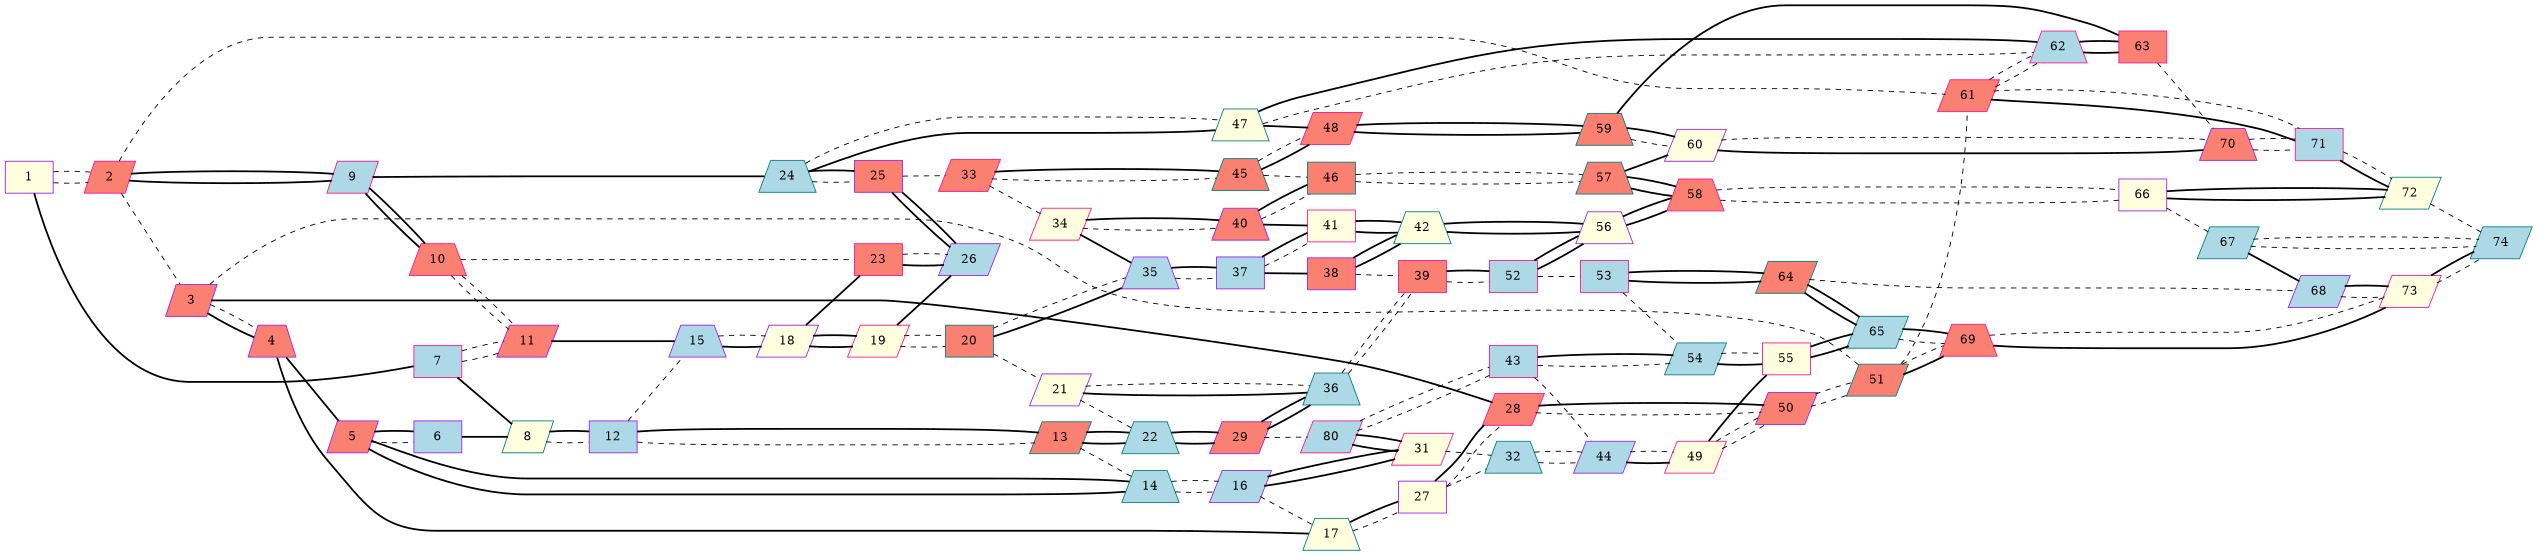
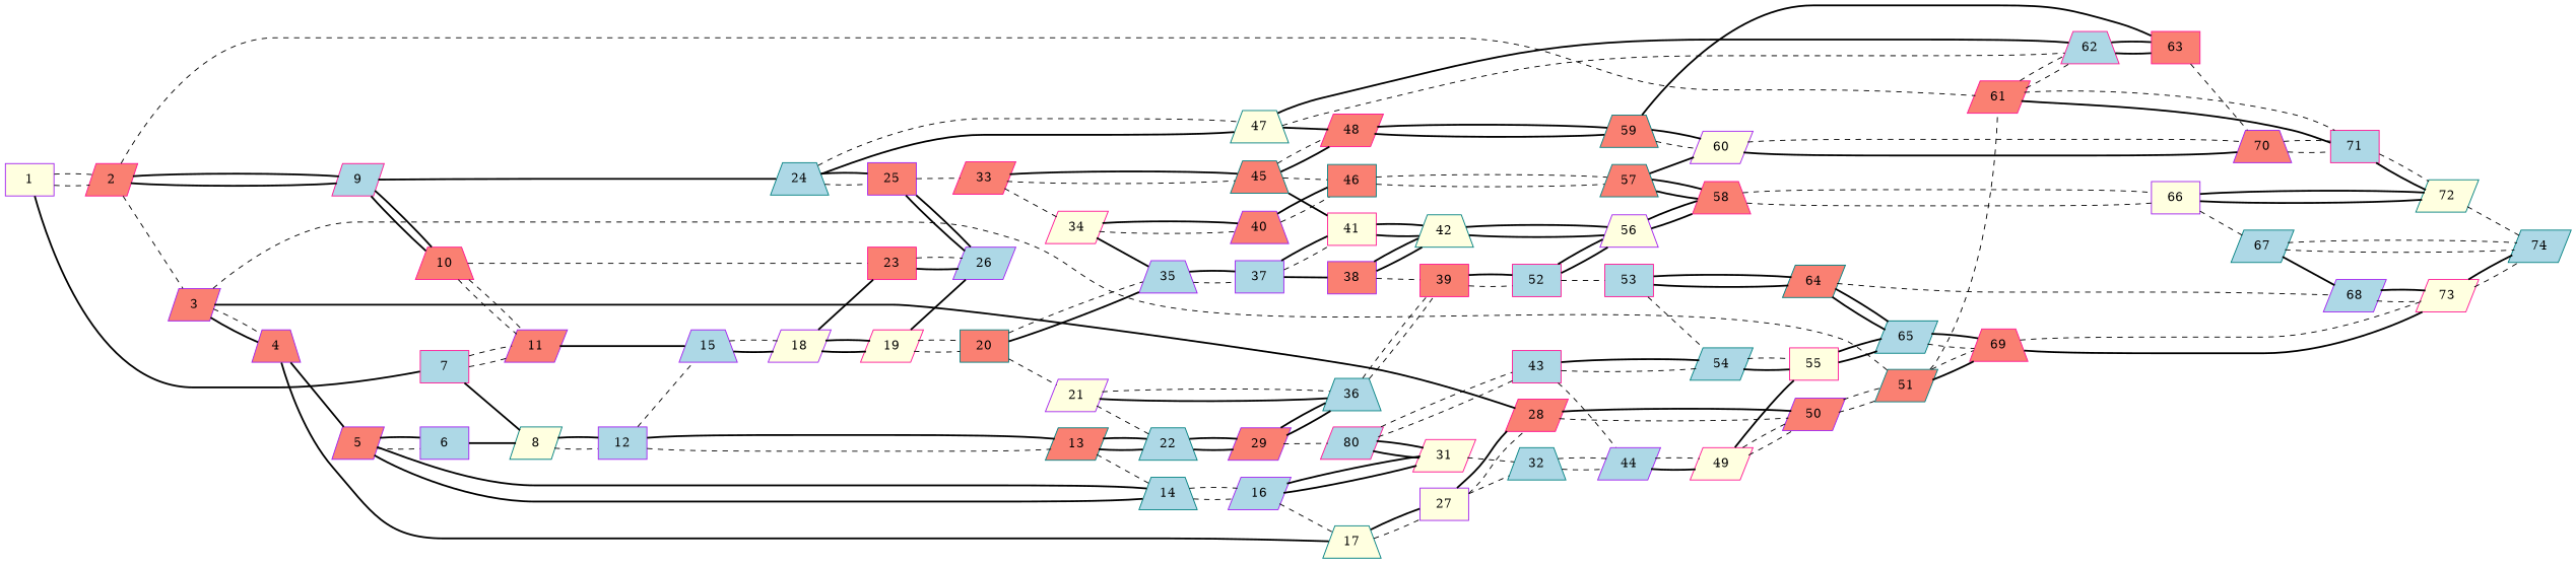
  graph {
    rankdir=LR
    node [color=purple fillcolor=salmon shape=parallelogram style=filled]
    edge [style=bold]
    1 [fillcolor=lightyellow shape=box]
    2 [color=deeppink]
    7 [color=deeppink fillcolor=lightblue shape=box]
    3
    9 [color=deeppink fillcolor=lightblue]
    61 [color=deeppink]
    8 [color=teal fillcolor=lightyellow]
    11
    4 [shape=trapezium]
    28 [color=deeppink]
    51 [color=teal]
    10 [color=deeppink shape=trapezium]
    24 [color=teal fillcolor=lightblue shape=trapezium]
    62 [color=deeppink fillcolor=lightblue shape=trapezium]
    71 [color=deeppink fillcolor=lightblue shape=box]
    5
    17 [color=teal fillcolor=lightyellow shape=trapezium]
    50
    69 [color=deeppink shape=trapezium]
    6 [fillcolor=lightblue shape=box]
    14 [color=teal fillcolor=lightblue shape=trapezium]
    27 [fillcolor=lightyellow shape=box]
    16 [fillcolor=lightblue]
    12 [fillcolor=lightblue shape=box]
    15 [fillcolor=lightblue shape=trapezium]
    13 [color=teal]
    23 [color=deeppink shape=box]
    25 [shape=box]
    47 [color=teal fillcolor=lightyellow shape=trapezium]
    26 [fillcolor=lightblue]
    18 [fillcolor=lightyellow]
    22 [color=teal fillcolor=lightblue shape=trapezium]
    29
    31 [color=deeppink fillcolor=lightyellow]
    19 [color=deeppink fillcolor=lightyellow]
    32 [color=teal fillcolor=lightblue shape=trapezium]
    20 [color=teal shape=box]
    21 [fillcolor=lightyellow]
    35 [fillcolor=lightblue shape=trapezium]
    36 [color=teal fillcolor=lightblue shape=trapezium]
    37 [fillcolor=lightblue shape=box]
    39 [color=deeppink shape=box]
    n43 [color=deeppink fillcolor=lightblue label=80]
    33 [color=deeppink]
    48 [color=deeppink]
    34 [color=deeppink fillcolor=lightyellow]
    45 [color=teal shape=trapezium]
    44 [fillcolor=lightblue]
    43 [color=deeppink fillcolor=lightblue shape=box]
    54 [color=teal fillcolor=lightblue]
    49 [color=deeppink fillcolor=lightyellow]
    40 [shape=trapezium]
    46 [color=teal shape=box]
    41 [color=deeppink fillcolor=lightyellow shape=box]
    38 [shape=box]
    52 [color=deeppink fillcolor=lightblue shape=box]
    42 [color=teal fillcolor=lightyellow shape=trapezium]
    56 [fillcolor=lightyellow shape=trapezium]
    53 [color=deeppink fillcolor=lightblue shape=box]
    57 [color=teal shape=trapezium]
    58 [color=deeppink shape=trapezium]
    55 [color=deeppink fillcolor=lightyellow shape=box]
    59 [color=teal shape=trapezium]
    60 [fillcolor=lightyellow]
    63 [color=deeppink shape=box]
    65 [color=teal fillcolor=lightblue]
    73 [color=deeppink fillcolor=lightyellow]
    64 [color=teal]
    68 [fillcolor=lightblue]
    66 [fillcolor=lightyellow shape=box]
    70 [shape=trapezium]
    67 [color=teal fillcolor=lightblue]
    72 [color=teal fillcolor=lightyellow]
    74 [color=teal fillcolor=lightblue]
    1 -- 2 [style=dashed]
    1 -- 2 [style=dashed]
    1 -- 7
    2 -- 3 [style=dashed]
    2 -- 9
    2 -- 9
    2 -- 61 [style=dashed]
    7 -- 8
    7 -- 11 [style=dashed]
    7 -- 11 [style=dashed]
    3 -- 4
    3 -- 4 [style=dashed]
    3 -- 28
    3 -- 51 [style=dashed]
    9 -- 10
    9 -- 10
    9 -- 24
    61 -- 62 [style=dashed]
    61 -- 62 [style=dashed]
    61 -- 71
    61 -- 71 [style=dashed]
    8 -- 12 [style=dashed]
    8 -- 12
    11 -- 15
    4 -- 5
    4 -- 17
    28 -- 50 [style=dashed]
    28 -- 50
    51 -- 61 [style=dashed]
    51 -- 69
    51 -- 69 [style=dashed]
    10 -- 11 [style=dashed]
    10 -- 11 [style=dashed]
    10 -- 23 [style=dashed]
    24 -- 25 [style=dashed]
    24 -- 25
    24 -- 47
    24 -- 47 [style=dashed]
    62 -- 63
    62 -- 63
    71 -- 72
    71 -- 72 [style=dashed]
    5 -- 6 [style=dashed]
    5 -- 6
    5 -- 14
    5 -- 14
    17 -- 27 [style=dashed]
    17 -- 27
    50 -- 51 [style=dashed]
    50 -- 51 [style=dashed]
    69 -- 73
    69 -- 73 [style=dashed]
    6 -- 8
    14 -- 16 [style=dashed]
    14 -- 16 [style=dashed]
    27 -- 28 [style=dashed]
    27 -- 28
    27 -- 32 [style=dashed]
    16 -- 17 [style=dashed]
    16 -- 31
    16 -- 31
    12 -- 15 [style=dashed]
    12 -- 13 [style=dashed]
    12 -- 13
    15 -- 18
    15 -- 18 [style=dashed]
    13 -- 14 [style=dashed]
    13 -- 22
    13 -- 22
    23 -- 26
    23 -- 26 [style=dashed]
    25 -- 26
    25 -- 26
    25 -- 33 [style=dashed]
    47 -- 62 [style=dashed]
    47 -- 62
    47 -- 48
    18 -- 23
    18 -- 19
    18 -- 19
    22 -- 29
    22 -- 29
    29 -- 36
    29 -- 36
    29 -- n43 [style=dashed]
    31 -- 32 [style=dashed]
    19 -- 26
    19 -- 20 [style=dashed]
    19 -- 20 [style=dashed]
    32 -- 44 [style=dashed]
    32 -- 44 [style=dashed]
    20 -- 21 [style=dashed]
    20 -- 35
    20 -- 35 [style=dashed]
    21 -- 22 [style=dashed]
    21 -- 36
    21 -- 36 [style=dashed]
    35 -- 37 [style=dashed]
    35 -- 37
    36 -- 39 [style=dashed]
    36 -- 39 [style=dashed]
    37 -- 41 [style=dashed]
    37 -- 41
    37 -- 38
    39 -- 52 [style=dashed]
    39 -- 52
    n43 -- 31
    n43 -- 31
    n43 -- 43 [style=dashed]
    n43 -- 43 [style=dashed]
    33 -- 34 [style=dashed]
    33 -- 45 [style=dashed]
    33 -- 45
    48 -- 59
    48 -- 59
    34 -- 35
    34 -- 40 [style=dashed]
    34 -- 40
    45 -- 48
    45 -- 48 [style=dashed]
    45 -- 46 [style=dashed]
    44 -- 49
    44 -- 49 [style=dashed]
    43 -- 44 [style=dashed]
    43 -- 54 [style=dashed]
    43 -- 54
    54 -- 55
    54 -- 55 [style=dashed]
    49 -- 50 [style=dashed]
    49 -- 50 [style=dashed]
    49 -- 55
    40 -- 46 [style=dashed]
    40 -- 46
-   40 -- 41
+   45 -- 41
    46 -- 57 [style=dashed]
    46 -- 57 [style=dashed]
    41 -- 42
    41 -- 42
    38 -- 39 [style=dashed]
    38 -- 42
    38 -- 42
    52 -- 56
    52 -- 56
    52 -- 53 [style=dashed]
    42 -- 56
    42 -- 56
    56 -- 58
    56 -- 58
    53 -- 54 [style=dashed]
    53 -- 64
    53 -- 64
    57 -- 58
    57 -- 58
    57 -- 60
    58 -- 66 [style=dashed]
    58 -- 66 [style=dashed]
    55 -- 65
    55 -- 65
    59 -- 60 [style=dashed]
    59 -- 60
    59 -- 63
    60 -- 70
    60 -- 70 [style=dashed]
    63 -- 70 [style=dashed]
    65 -- 69 [style=dashed]
    65 -- 69
    73 -- 74 [style=dashed]
    73 -- 74
    64 -- 65
    64 -- 65
    64 -- 68 [style=dashed]
    68 -- 73 [style=dashed]
    68 -- 73
    66 -- 67 [style=dashed]
    66 -- 72
    66 -- 72
    70 -- 71 [style=dashed]
    70 -- 71 [style=dashed]
    67 -- 68
    67 -- 74 [style=dashed]
    67 -- 74 [style=dashed]
    72 -- 74 [style=dashed]
  }
